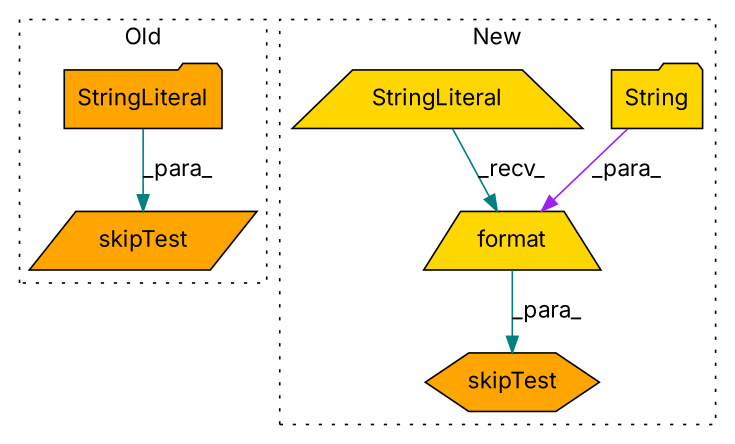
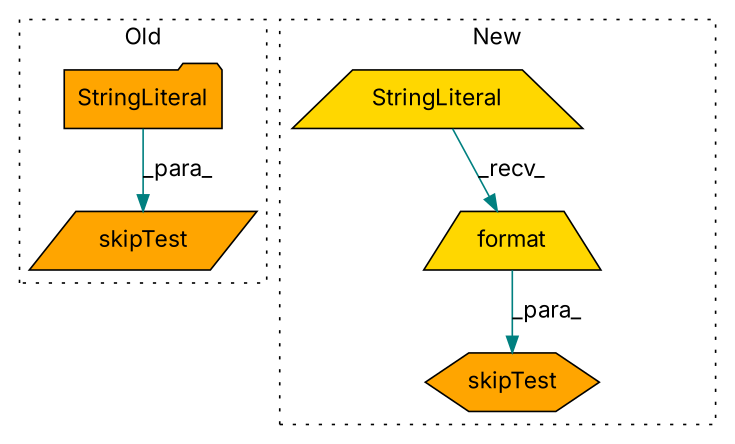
  digraph {
    fontname=Inter
    node [a=32 l="9,1" shape=folder style=filled fillcolor=orange fontname=Inter]
    edge [color=teal fontname=Inter]
    n1 [label=skipTest s="3744,3819" shape=parallelogram]
    n2 [a=45 l=66 label=StringLiteral s=3753]
-   n3 [l="7,1" label=String s="6450,6459" fillcolor=gold]
    n4 [l="7,1" label=format s="6443,6460" shape=trapezium fillcolor=gold]
    n5 [label=skipTest s="6392,6461" shape=hexagon]
    n6 [a=45 l=41 label=StringLiteral s=6401 shape=trapezium fillcolor=gold]
    subgraph cluster_1 {
      label=Old
      style=dotted
      n1
      n2
    }
    subgraph cluster_2 {
      label=New
      style=dotted
-     n3
      n4
      n5
      n6
    }
    n2 -> n1 [label=_para_]
-   n3 -> n4 [label=_para_ color=purple]
    n4 -> n5 [label=_para_]
    n6 -> n4 [label=_recv_]
  }
